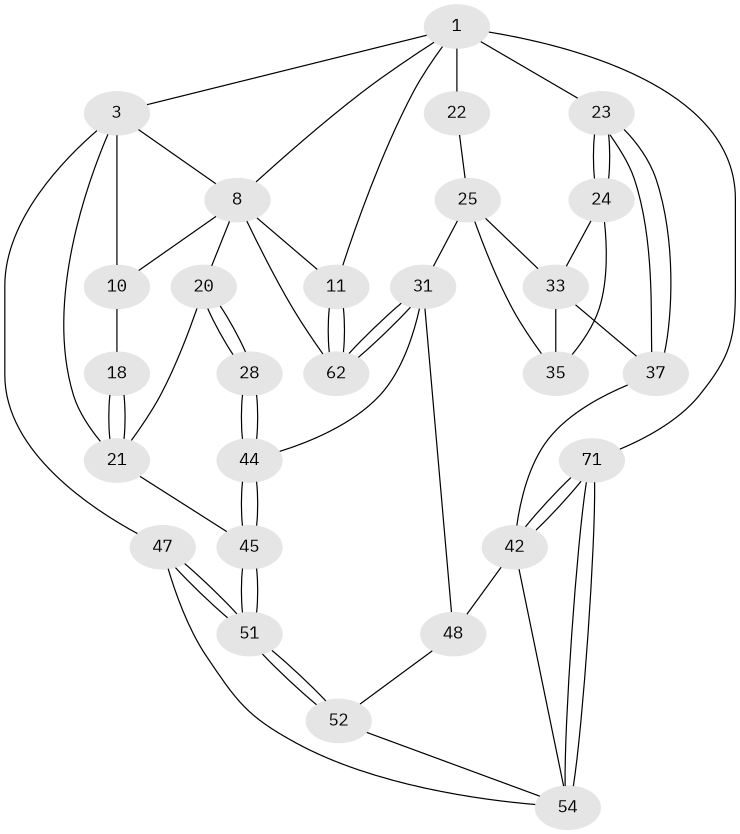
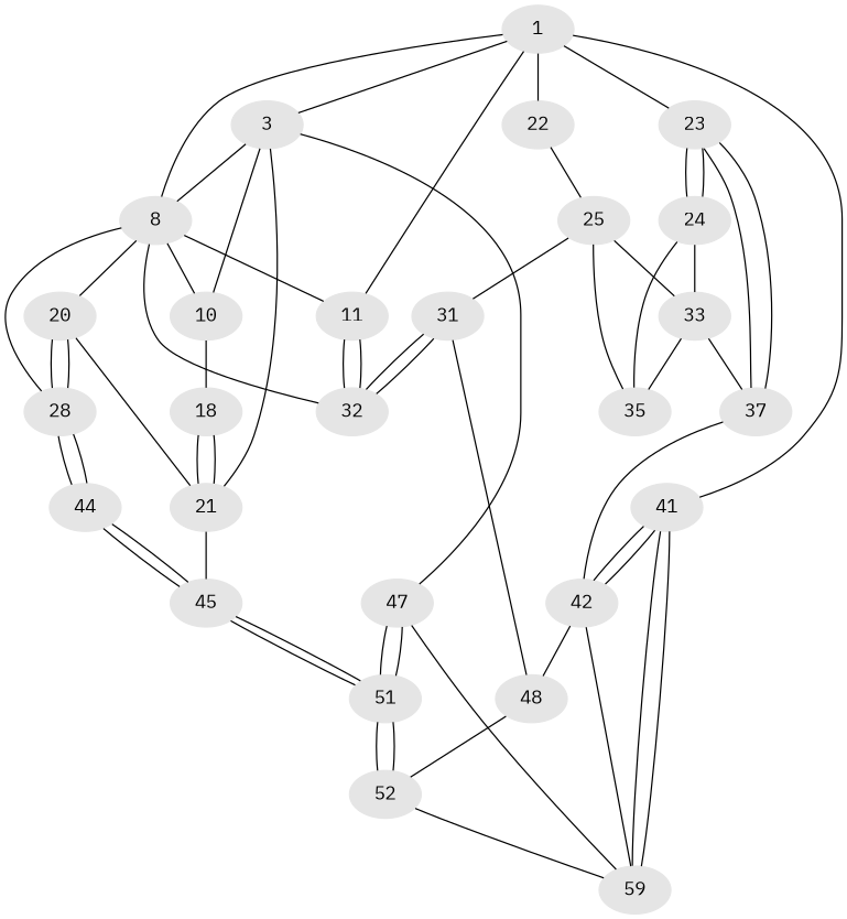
  graph {
    fontname="IBM Plex Mono"
    node [color=gray90 fontname="IBM Plex Mono" style=filled]
    edge [fontname="IBM Plex Mono"]
    1 [super="+2+6"]
    3 [super="+4+29"]
    8 [super="+13"]
    n4 [label=11]
    22
    23
-   41 [label=71]
+   41
    10 [super="+19+11"]
    21 [super="+39"]
    47
    20
    28
-   32 [label=62]
+   32
    25 [super="+26"]
    24
    37
    42 [super="+53+43"]
-   54 [super="+55"]
+   54 [super="+55" label=59]
    18
    45
    51
    44
    33 [super="+34+36"]
    31 [super="+46"]
    35
    48 [super="+49"]
    52
    1 -- 3
    1 -- 8
    1 -- n4
    1 -- 22 [weight=2]
    1 -- 23
    1 -- 41
    3 -- 8
    3 -- 10 [weight=3]
    3 -- 21
    3 -- 47 [weight=2]
    8 -- n4
    8 -- 10
    8 -- 20
+   8 -- 28
    8 -- 32
    n4 -- 32
    n4 -- 32
    22 -- 25
    23 -- 24
    23 -- 24
    23 -- 37
    23 -- 37
    41 -- 42
    41 -- 42
    41 -- 54 [weight=2]
    41 -- 54
    10 -- 18 [weight=2]
    21 -- 45
    47 -- 54
    47 -- 51
    47 -- 51
    20 -- 21
    20 -- 28
    20 -- 28
    28 -- 44
    28 -- 44
    25 -- 33
    25 -- 31
    25 -- 35
    24 -- 33
    24 -- 35
    37 -- 42
    42 -- 54
    42 -- 48 [weight=2]
    18 -- 21
    18 -- 21
    45 -- 51
    45 -- 51
    51 -- 52
    51 -- 52
    44 -- 45
    44 -- 45
    33 -- 37
    33 -- 35 [weight=2]
    31 -- 32
    31 -- 32
-   31 -- 44
    31 -- 48
    48 -- 52
    52 -- 54
  }
